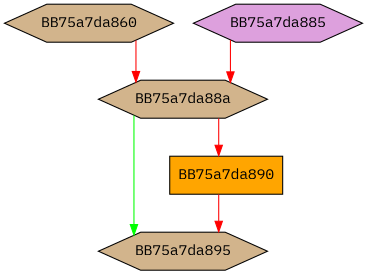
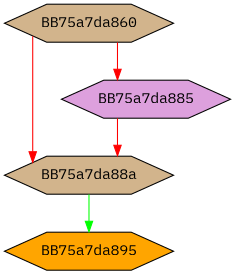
  digraph {
    fontname="IBM Plex Mono"
    splines=ortho
    node [fillcolor=tan fontname="IBM Plex Mono" shape=hexagon style=filled]
    edge [color=red fontname="IBM Plex Mono"]
    BB75a7da860
    BB75a7da88a
    BB75a7da885 [fillcolor=plum]
-   BB75a7da895
-   BB75a7da890 [fillcolor=orange shape=box]
+   BB75a7da895 [fillcolor=orange]
    BB75a7da860 -> BB75a7da88a
+   BB75a7da860 -> BB75a7da885
    BB75a7da88a -> BB75a7da895 [color=green]
-   BB75a7da88a -> BB75a7da890
    BB75a7da885 -> BB75a7da88a
-   BB75a7da890 -> BB75a7da895
  }
